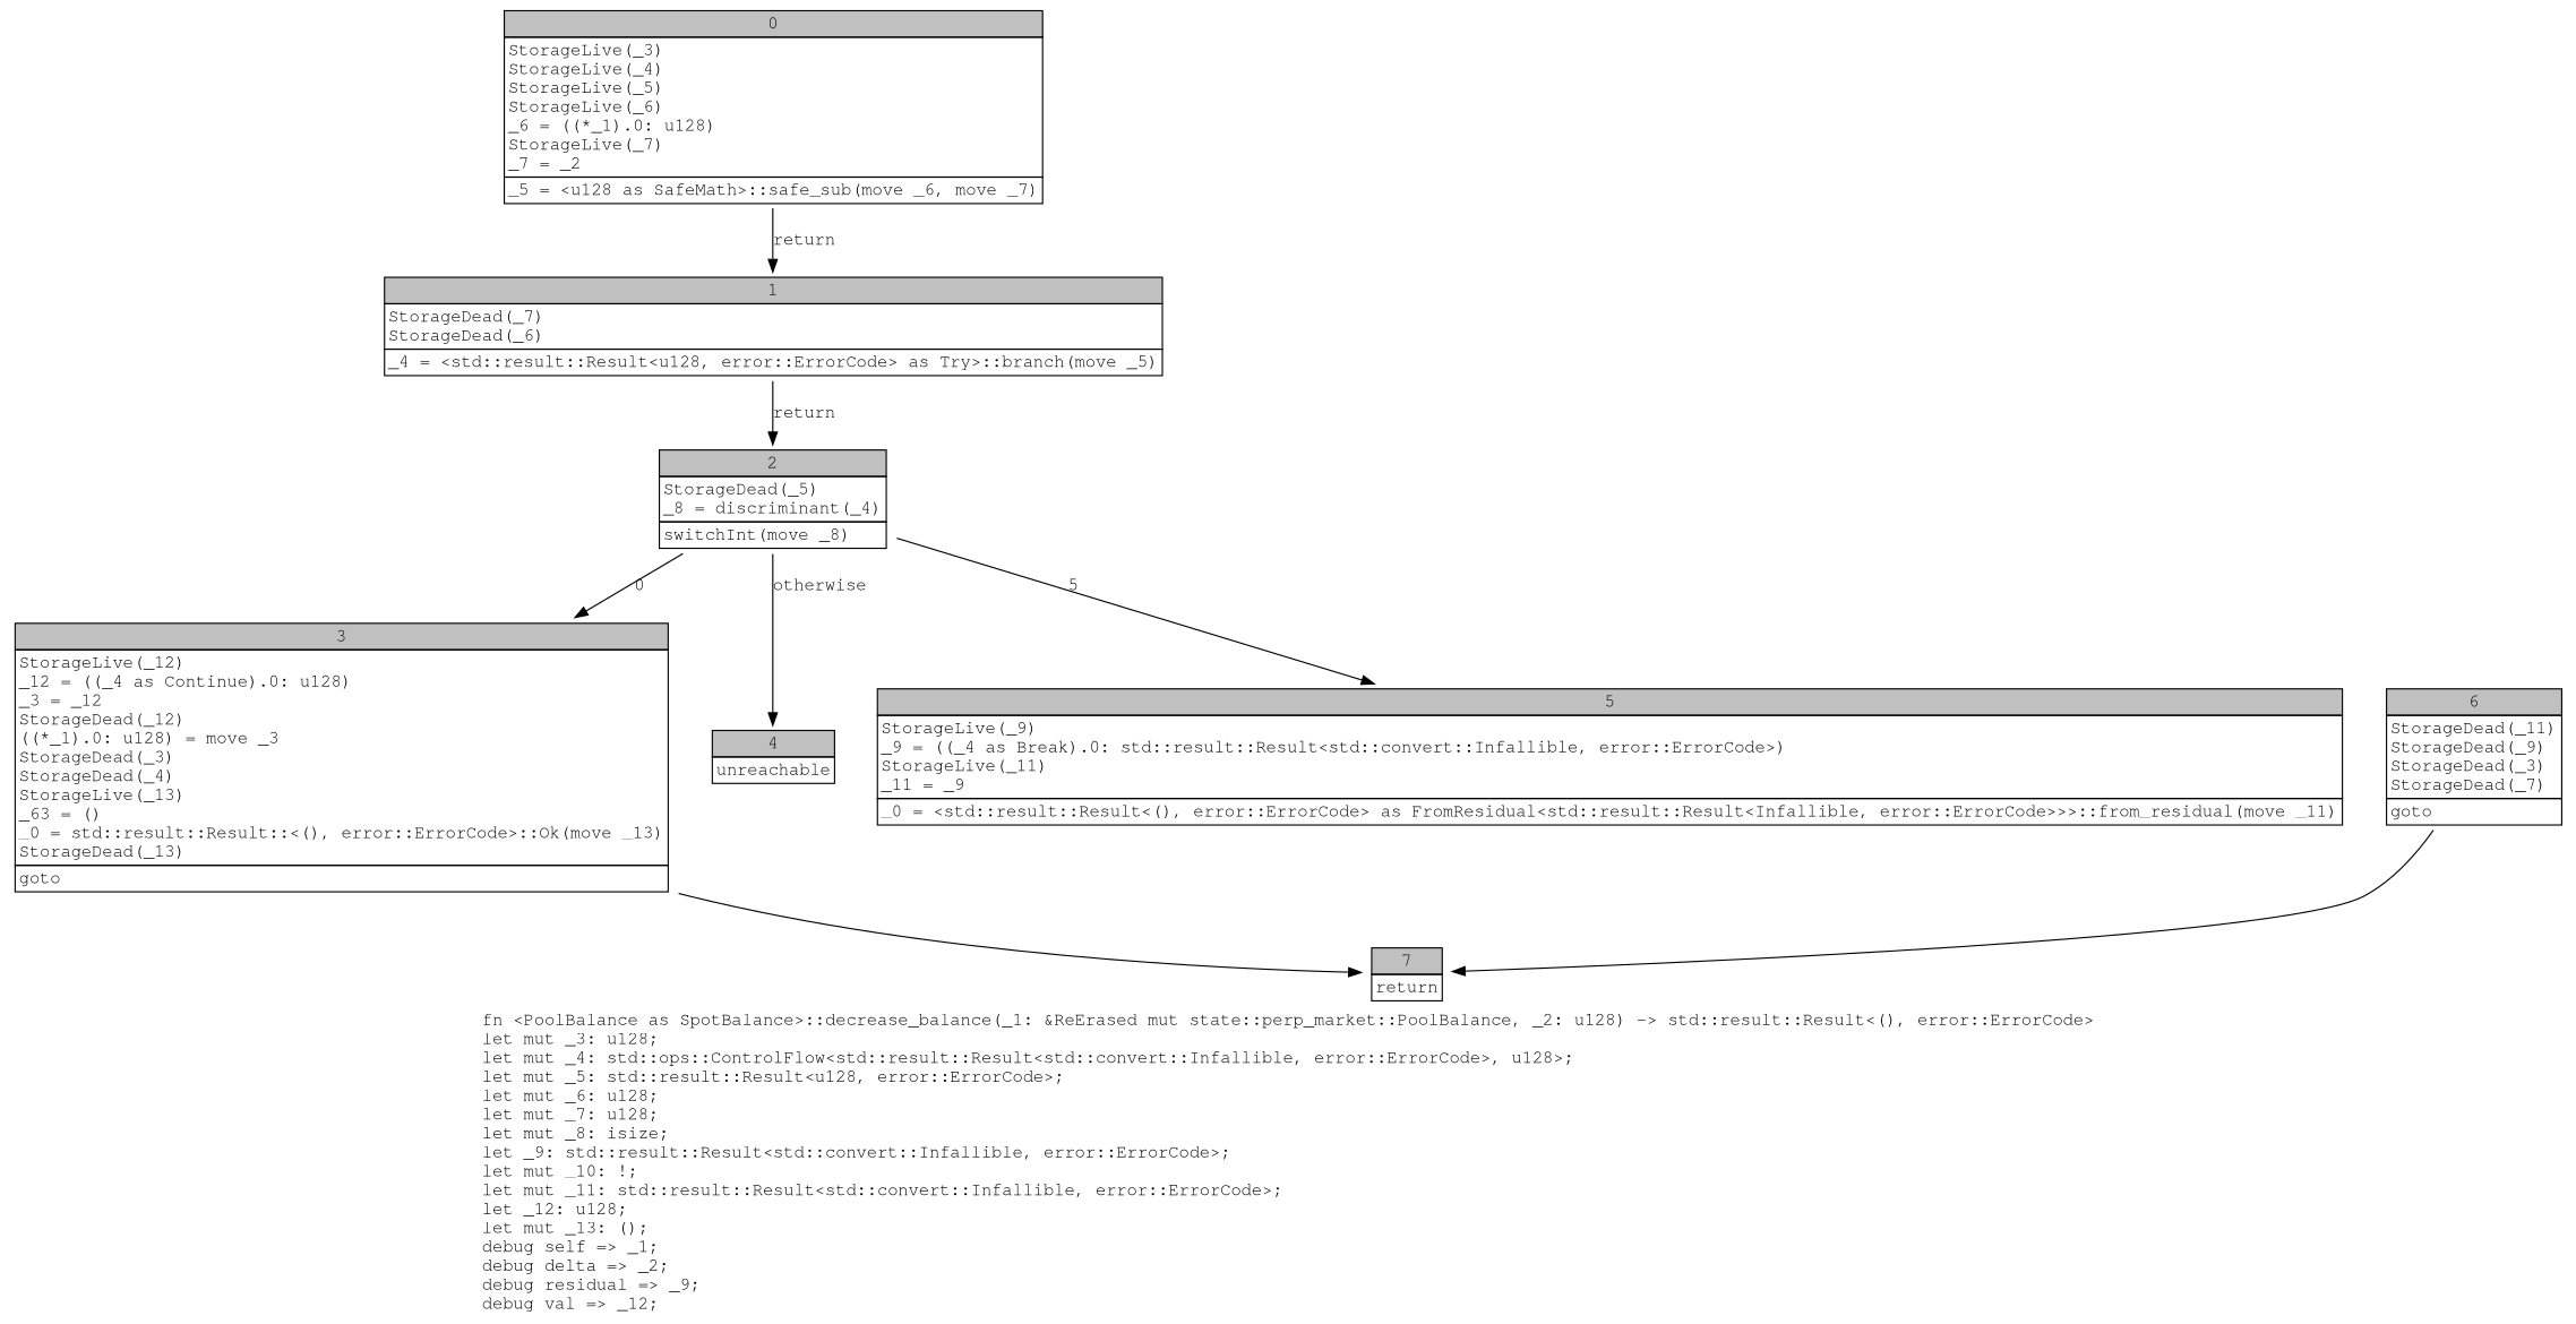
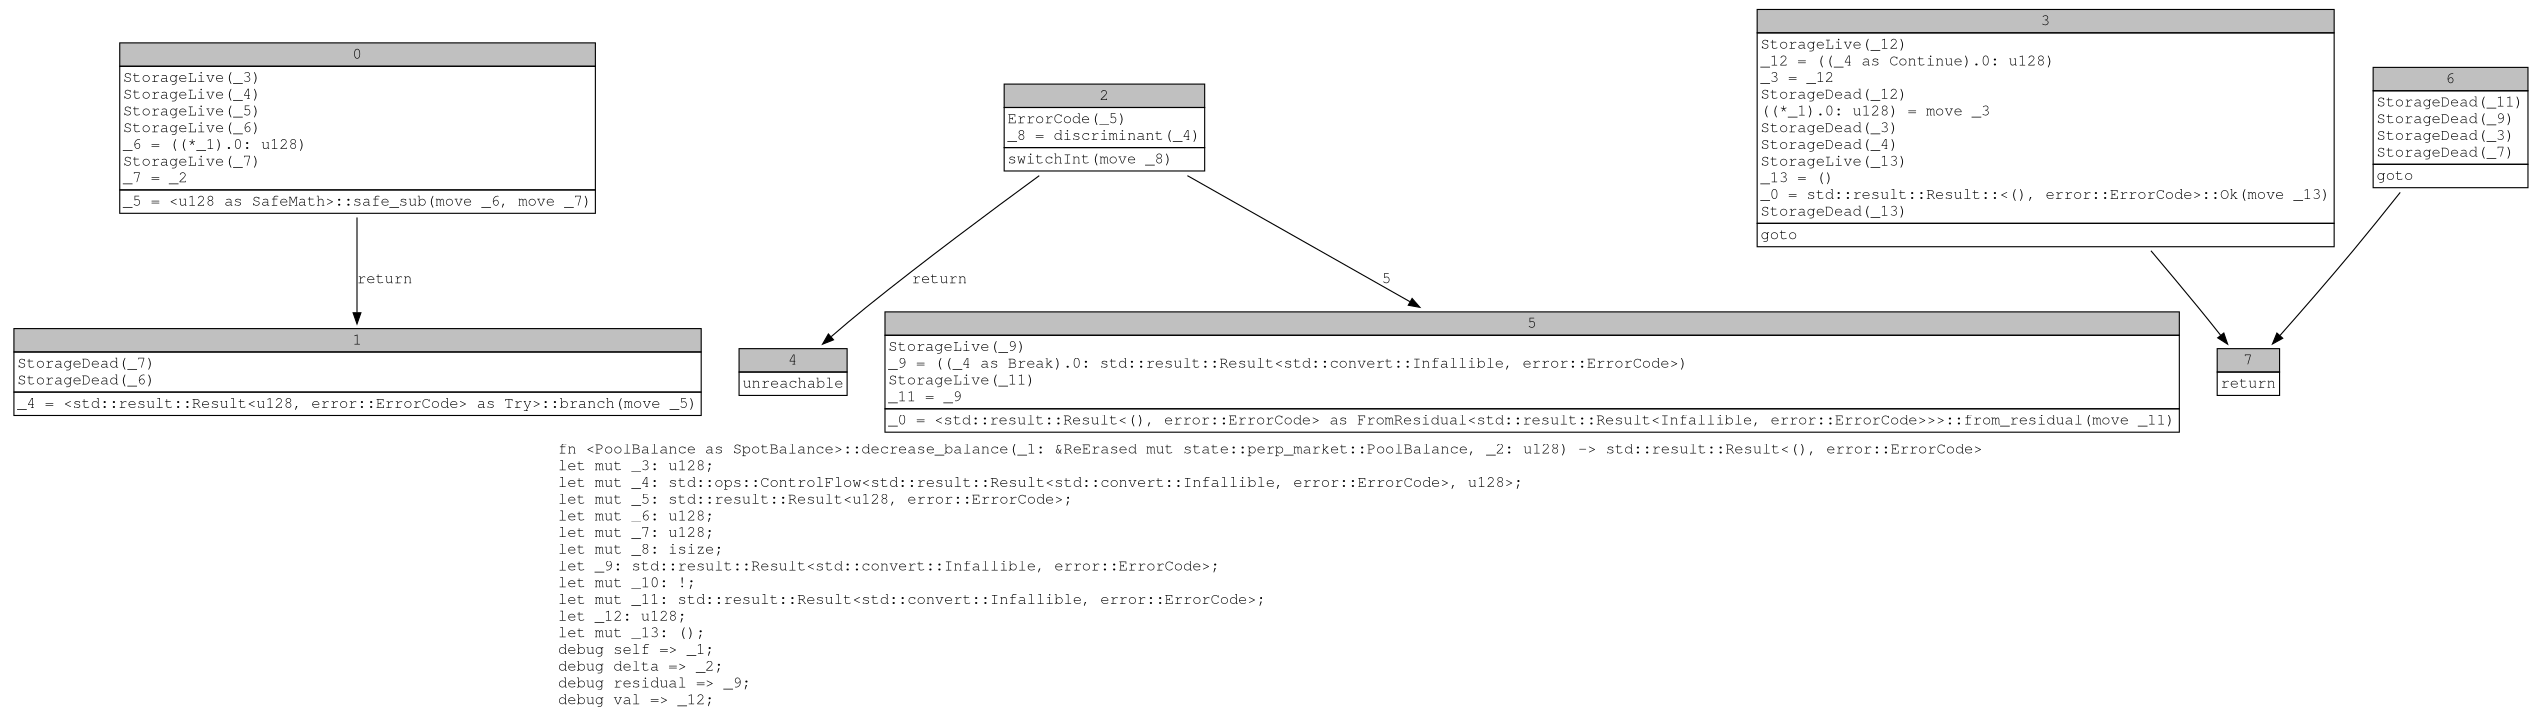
  digraph {
    fontname="Courier, monospace"
    label=<fn &lt;PoolBalance as SpotBalance&gt;::decrease_balance(_1: &amp;ReErased mut state::perp_market::PoolBalance, _2: u128) -&gt; std::result::Result&lt;(), error::ErrorCode&gt;<br align="left"/>let mut _3: u128;<br align="left"/>let mut _4: std::ops::ControlFlow&lt;std::result::Result&lt;std::convert::Infallible, error::ErrorCode&gt;, u128&gt;;<br align="left"/>let mut _5: std::result::Result&lt;u128, error::ErrorCode&gt;;<br align="left"/>let mut _6: u128;<br align="left"/>let mut _7: u128;<br align="left"/>let mut _8: isize;<br align="left"/>let _9: std::result::Result&lt;std::convert::Infallible, error::ErrorCode&gt;;<br align="left"/>let mut _10: !;<br align="left"/>let mut _11: std::result::Result&lt;std::convert::Infallible, error::ErrorCode&gt;;<br align="left"/>let _12: u128;<br align="left"/>let mut _13: ();<br align="left"/>debug self =&gt; _1;<br align="left"/>debug delta =&gt; _2;<br align="left"/>debug residual =&gt; _9;<br align="left"/>debug val =&gt; _12;<br align="left"/>>
    node [fontname="Courier, monospace" shape=none]
    edge [fontname="Courier, monospace"]
    n1 [label=<<table border="0" cellborder="1" cellspacing="0"><tr><td bgcolor="gray" align="center" colspan="1">0</td></tr><tr><td align="left" balign="left">StorageLive(_3)<br/>StorageLive(_4)<br/>StorageLive(_5)<br/>StorageLive(_6)<br/>_6 = ((*_1).0: u128)<br/>StorageLive(_7)<br/>_7 = _2<br/></td></tr><tr><td align="left">_5 = &lt;u128 as SafeMath&gt;::safe_sub(move _6, move _7)</td></tr></table>>]
    n2 [label=<<table border="0" cellborder="1" cellspacing="0"><tr><td bgcolor="gray" align="center" colspan="1">1</td></tr><tr><td align="left" balign="left">StorageDead(_7)<br/>StorageDead(_6)<br/></td></tr><tr><td align="left">_4 = &lt;std::result::Result&lt;u128, error::ErrorCode&gt; as Try&gt;::branch(move _5)</td></tr></table>>]
-   n3 [label=<<table border="0" cellborder="1" cellspacing="0"><tr><td bgcolor="gray" align="center" colspan="1">2</td></tr><tr><td align="left" balign="left">StorageDead(_5)<br/>_8 = discriminant(_4)<br/></td></tr><tr><td align="left">switchInt(move _8)</td></tr></table>>]
-   n4 [label=<<table border="0" cellborder="1" cellspacing="0"><tr><td bgcolor="gray" align="center" colspan="1">3</td></tr><tr><td align="left" balign="left">StorageLive(_12)<br/>_12 = ((_4 as Continue).0: u128)<br/>_3 = _12<br/>StorageDead(_12)<br/>((*_1).0: u128) = move _3<br/>StorageDead(_3)<br/>StorageDead(_4)<br/>StorageLive(_13)<br/>_63 = ()<br/>_0 = std::result::Result::&lt;(), error::ErrorCode&gt;::Ok(move _13)<br/>StorageDead(_13)<br/></td></tr><tr><td align="left">goto</td></tr></table>>]
+   n3 [label=<<table border="0" cellborder="1" cellspacing="0"><tr><td bgcolor="gray" align="center" colspan="1">2</td></tr><tr><td align="left" balign="left">ErrorCode(_5)<br/>_8 = discriminant(_4)<br/></td></tr><tr><td align="left">switchInt(move _8)</td></tr></table>>]
+   n4 [label=<<table border="0" cellborder="1" cellspacing="0"><tr><td bgcolor="gray" align="center" colspan="1">3</td></tr><tr><td align="left" balign="left">StorageLive(_12)<br/>_12 = ((_4 as Continue).0: u128)<br/>_3 = _12<br/>StorageDead(_12)<br/>((*_1).0: u128) = move _3<br/>StorageDead(_3)<br/>StorageDead(_4)<br/>StorageLive(_13)<br/>_13 = ()<br/>_0 = std::result::Result::&lt;(), error::ErrorCode&gt;::Ok(move _13)<br/>StorageDead(_13)<br/></td></tr><tr><td align="left">goto</td></tr></table>>]
    n5 [label=<<table border="0" cellborder="1" cellspacing="0"><tr><td bgcolor="gray" align="center" colspan="1">4</td></tr><tr><td align="left">unreachable</td></tr></table>>]
    n6 [label=<<table border="0" cellborder="1" cellspacing="0"><tr><td bgcolor="gray" align="center" colspan="1">5</td></tr><tr><td align="left" balign="left">StorageLive(_9)<br/>_9 = ((_4 as Break).0: std::result::Result&lt;std::convert::Infallible, error::ErrorCode&gt;)<br/>StorageLive(_11)<br/>_11 = _9<br/></td></tr><tr><td align="left">_0 = &lt;std::result::Result&lt;(), error::ErrorCode&gt; as FromResidual&lt;std::result::Result&lt;Infallible, error::ErrorCode&gt;&gt;&gt;::from_residual(move _11)</td></tr></table>>]
    n7 [label=<<table border="0" cellborder="1" cellspacing="0"><tr><td bgcolor="gray" align="center" colspan="1">7</td></tr><tr><td align="left">return</td></tr></table>>]
    n8 [label=<<table border="0" cellborder="1" cellspacing="0"><tr><td bgcolor="gray" align="center" colspan="1">6</td></tr><tr><td align="left" balign="left">StorageDead(_11)<br/>StorageDead(_9)<br/>StorageDead(_3)<br/>StorageDead(_7)<br/></td></tr><tr><td align="left">goto</td></tr></table>>]
    n1 -> n2 [label=return]
-   n2 -> n3 [label=return]
-   n3 -> n4 [label=0]
-   n3 -> n5 [label=otherwise]
+   n3 -> n5 [label=return]
    n3 -> n6 [label=5]
    n4 -> n7
    n8 -> n7
  }
